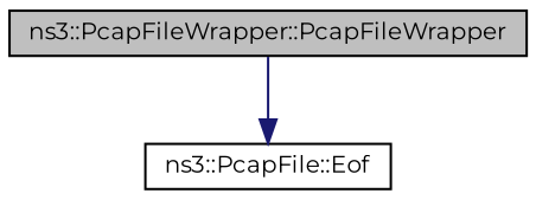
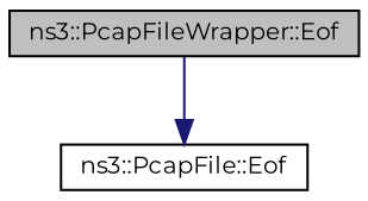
  digraph {
    rankdir=TB
    fontname=Montserrat
    node [color=black fontname=Montserrat fontsize=10 shape=record style=filled]
-   n1 [fillcolor=grey75 fontcolor=black height=0.2 label="ns3::PcapFileWrapper::PcapFileWrapper" width=0.4]
+   n1 [fillcolor=grey75 fontcolor=black height=0.2 label="ns3::PcapFileWrapper::Eof" width=0.4]
    n2 [fillcolor=white height=0.2 label="ns3::PcapFile::Eof" width=0.4]
    n1 -> n2 [color=midnightblue fontname=Montserrat fontsize=10 labelfontname=Helvetica labelfontsize=10 style=solid]
  }
